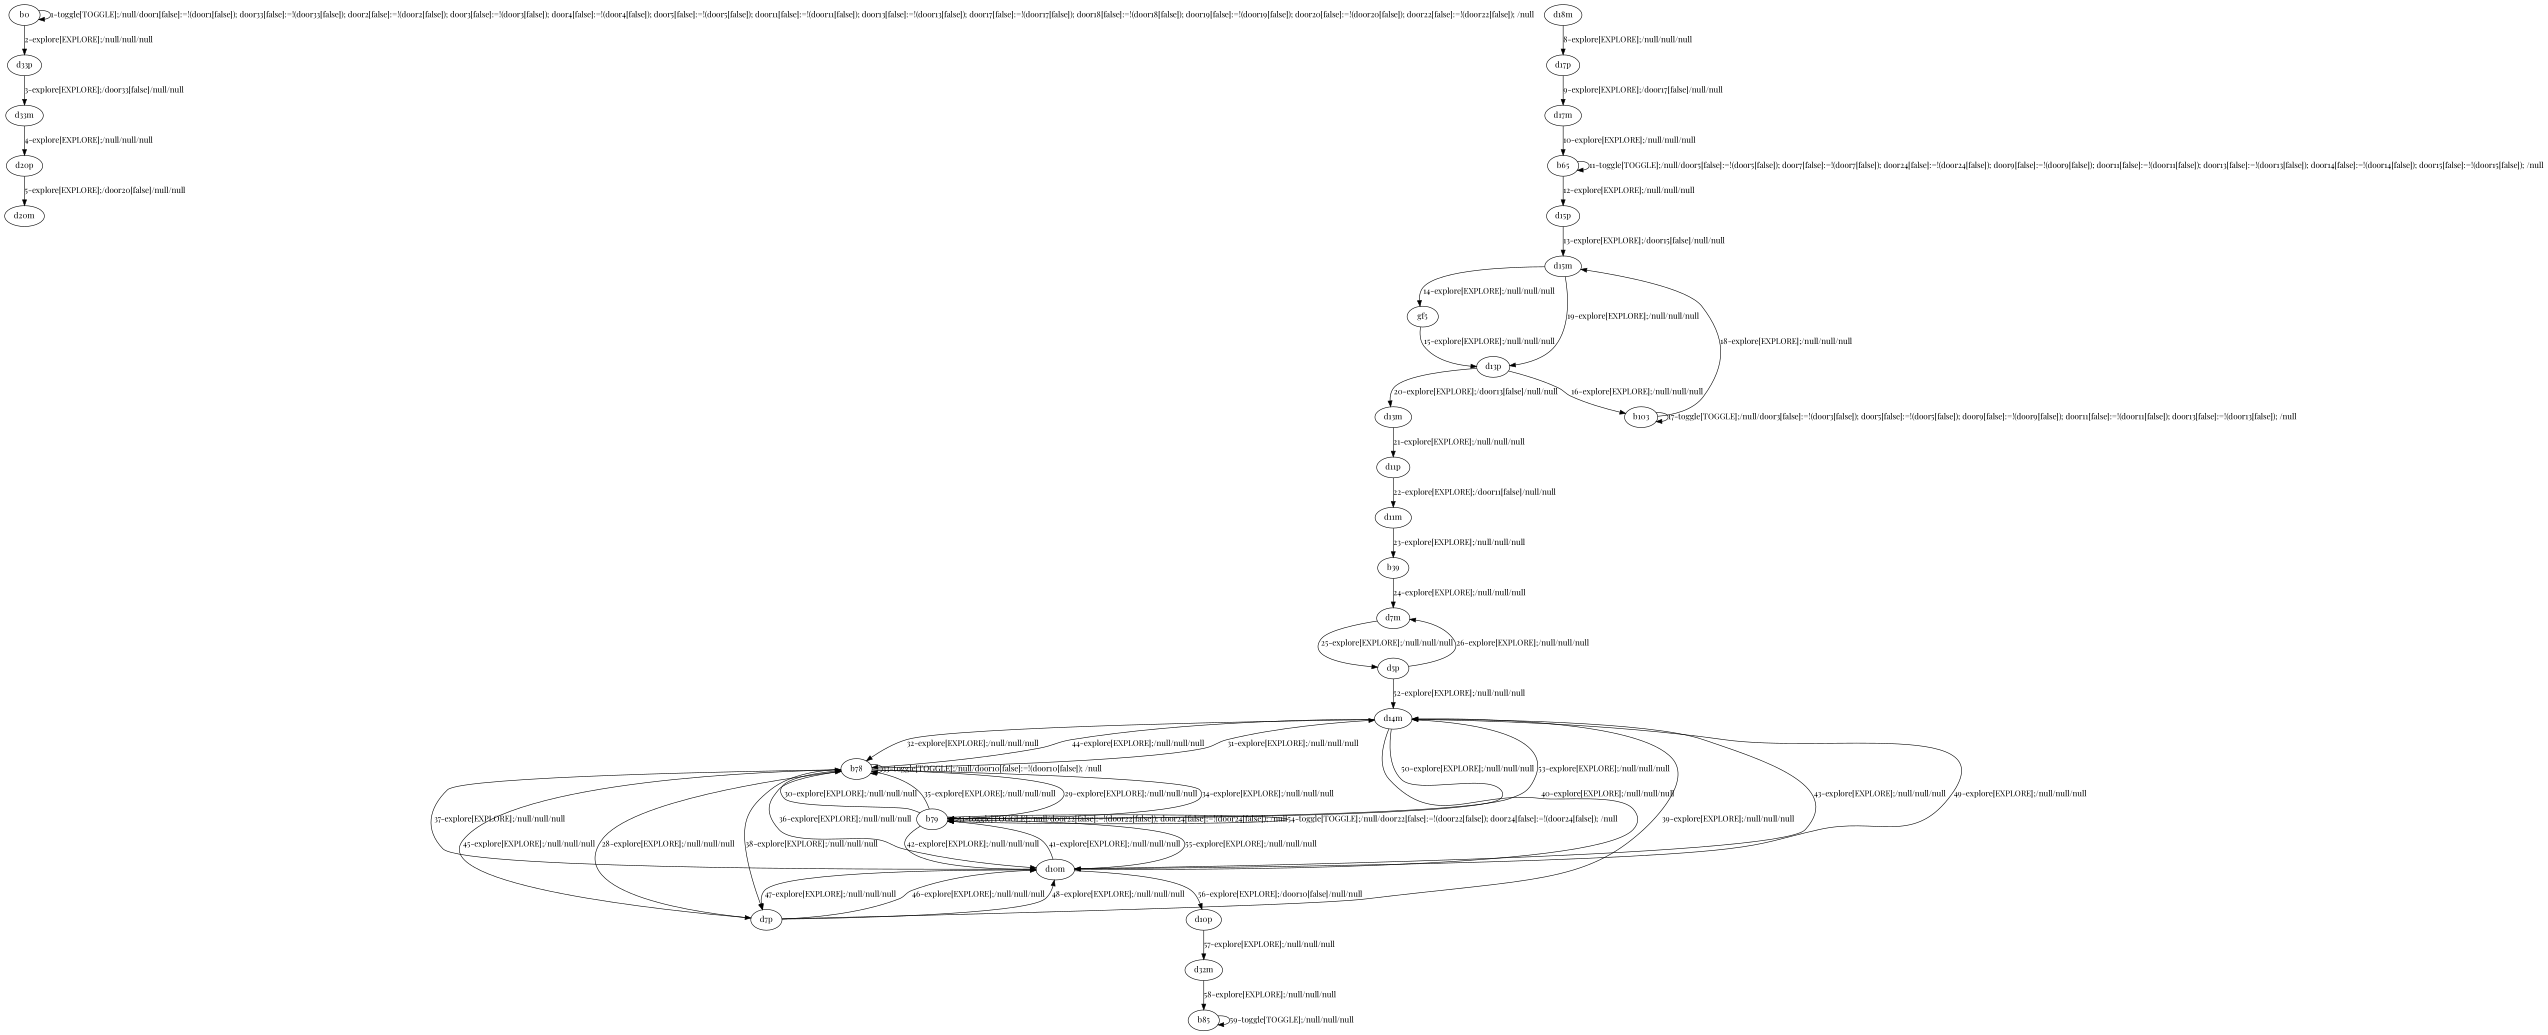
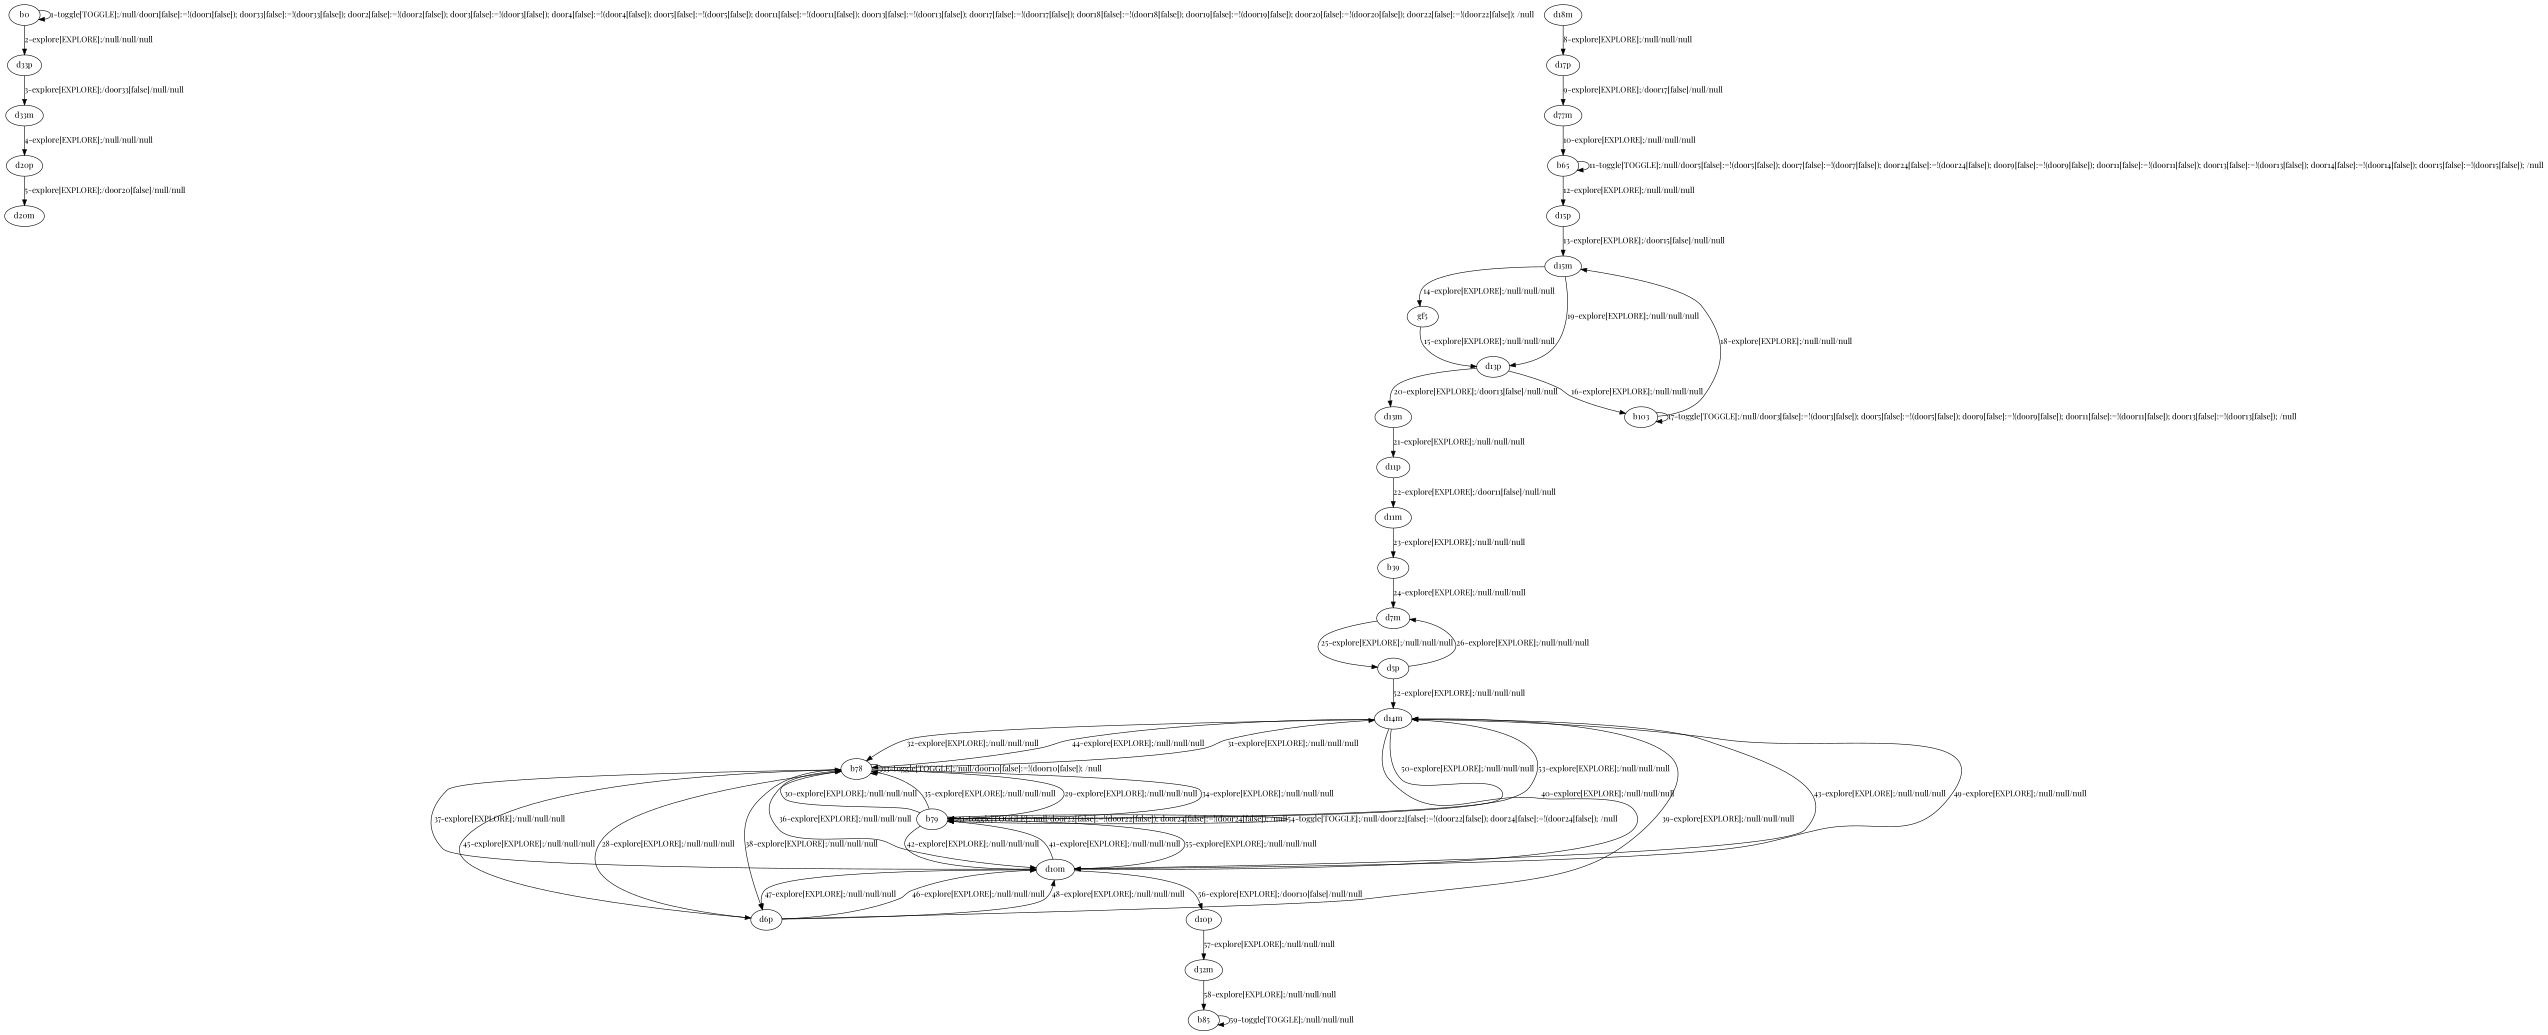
  digraph {
    fontname="Playfair Display"
    node [fontname="Playfair Display"]
    edge [fontname="Playfair Display"]
    b0
    d33p
    d33m
    d20p
    d20m
    d18m
    d17p
-   d17m
+   d17m [label=d77m]
    b65
    d15p
    d15m
    gf5
    d13p
    b103
    d13m
    d11p
    d11m
    b39
    d7m
    d5p
    d14m
-   d7p
+   d7p [label=d6p]
    b78
    d10m
    b79
    d10p
    d32m
    b85
    b0 -> b0 [label="1-toggle[TOGGLE];/null/door1[false]:=!(door1[false]); door33[false]:=!(door33[false]); door2[false]:=!(door2[false]); door3[false]:=!(door3[false]); door4[false]:=!(door4[false]); door5[false]:=!(door5[false]); door11[false]:=!(door11[false]); door13[false]:=!(door13[false]); door17[false]:=!(door17[false]); door18[false]:=!(door18[false]); door19[false]:=!(door19[false]); door20[false]:=!(door20[false]); door22[false]:=!(door22[false]); /null"]
    b0 -> d33p [label="2-explore[EXPLORE];/null/null/null"]
    d33p -> d33m [label="3-explore[EXPLORE];/door33[false]/null/null"]
    d33m -> d20p [label="4-explore[EXPLORE];/null/null/null"]
    d20p -> d20m [label="5-explore[EXPLORE];/door20[false]/null/null"]
    d18m -> d17p [label="8-explore[EXPLORE];/null/null/null"]
    d17p -> d17m [label="9-explore[EXPLORE];/door17[false]/null/null"]
    d17m -> b65 [label="10-explore[EXPLORE];/null/null/null"]
    b65 -> b65 [label="11-toggle[TOGGLE];/null/door5[false]:=!(door5[false]); door7[false]:=!(door7[false]); door24[false]:=!(door24[false]); door9[false]:=!(door9[false]); door11[false]:=!(door11[false]); door13[false]:=!(door13[false]); door14[false]:=!(door14[false]); door15[false]:=!(door15[false]); /null"]
    b65 -> d15p [label="12-explore[EXPLORE];/null/null/null"]
    d15p -> d15m [label="13-explore[EXPLORE];/door15[false]/null/null"]
    d15m -> gf5 [label="14-explore[EXPLORE];/null/null/null"]
    d15m -> d13p [label="19-explore[EXPLORE];/null/null/null"]
    gf5 -> d13p [label="15-explore[EXPLORE];/null/null/null"]
    d13p -> b103 [label="16-explore[EXPLORE];/null/null/null"]
    d13p -> d13m [label="20-explore[EXPLORE];/door13[false]/null/null"]
    b103 -> d15m [label="18-explore[EXPLORE];/null/null/null"]
    b103 -> b103 [label="17-toggle[TOGGLE];/null/door3[false]:=!(door3[false]); door5[false]:=!(door5[false]); door9[false]:=!(door9[false]); door11[false]:=!(door11[false]); door13[false]:=!(door13[false]); /null"]
    d13m -> d11p [label="21-explore[EXPLORE];/null/null/null"]
    d11p -> d11m [label="22-explore[EXPLORE];/door11[false]/null/null"]
    d11m -> b39 [label="23-explore[EXPLORE];/null/null/null"]
    b39 -> d7m [label="24-explore[EXPLORE];/null/null/null"]
    d7m -> d5p [label="25-explore[EXPLORE];/null/null/null"]
    d5p -> d7m [label="26-explore[EXPLORE];/null/null/null"]
    d5p -> d14m [label="52-explore[EXPLORE];/null/null/null"]
    d14m -> b78 [label="32-explore[EXPLORE];/null/null/null"]
    d14m -> b78 [label="44-explore[EXPLORE];/null/null/null"]
    d14m -> d10m [label="40-explore[EXPLORE];/null/null/null"]
    d14m -> b79 [label="50-explore[EXPLORE];/null/null/null"]
    d14m -> b79 [label="53-explore[EXPLORE];/null/null/null"]
    d7p -> d14m [label="39-explore[EXPLORE];/null/null/null"]
    d7p -> b78 [label="28-explore[EXPLORE];/null/null/null"]
    d7p -> d10m [label="46-explore[EXPLORE];/null/null/null"]
    d7p -> d10m [label="48-explore[EXPLORE];/null/null/null"]
    b78 -> d14m [label="31-explore[EXPLORE];/null/null/null"]
    b78 -> d7p [label="38-explore[EXPLORE];/null/null/null"]
    b78 -> d7p [label="45-explore[EXPLORE];/null/null/null"]
    b78 -> b78 [label="33-toggle[TOGGLE];/null/door10[false]:=!(door10[false]); /null"]
    b78 -> d10m [label="36-explore[EXPLORE];/null/null/null"]
    b78 -> b79 [label="29-explore[EXPLORE];/null/null/null"]
    b78 -> b79 [label="34-explore[EXPLORE];/null/null/null"]
    d10m -> d14m [label="43-explore[EXPLORE];/null/null/null"]
    d10m -> d14m [label="49-explore[EXPLORE];/null/null/null"]
    d10m -> d7p [label="47-explore[EXPLORE];/null/null/null"]
    d10m -> b78 [label="37-explore[EXPLORE];/null/null/null"]
    d10m -> b79 [label="41-explore[EXPLORE];/null/null/null"]
    d10m -> d10p [label="56-explore[EXPLORE];/door10[false]/null/null"]
    b79 -> b78 [label="30-explore[EXPLORE];/null/null/null"]
    b79 -> b78 [label="35-explore[EXPLORE];/null/null/null"]
    b79 -> d10m [label="42-explore[EXPLORE];/null/null/null"]
    b79 -> d10m [label="55-explore[EXPLORE];/null/null/null"]
    b79 -> b79 [label="51-toggle[TOGGLE];/null/door22[false]:=!(door22[false]); door24[false]:=!(door24[false]); /null"]
    b79 -> b79 [label="54-toggle[TOGGLE];/null/door22[false]:=!(door22[false]); door24[false]:=!(door24[false]); /null"]
    d10p -> d32m [label="57-explore[EXPLORE];/null/null/null"]
    d32m -> b85 [label="58-explore[EXPLORE];/null/null/null"]
    b85 -> b85 [label="59-toggle[TOGGLE];/null/null/null"]
  }
